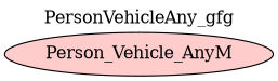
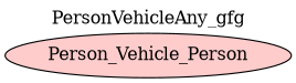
  digraph {
    label=PersonVehicleAny_gfg
    labelfontsize=12
    labelloc=tl
-   n1 [fillcolor="#FFCCCC" label=Person_Vehicle_AnyM shape=oval style=filled]
+   n1 [fillcolor="#FFCCCC" label=Person_Vehicle_Person shape=oval style=filled]
  }
